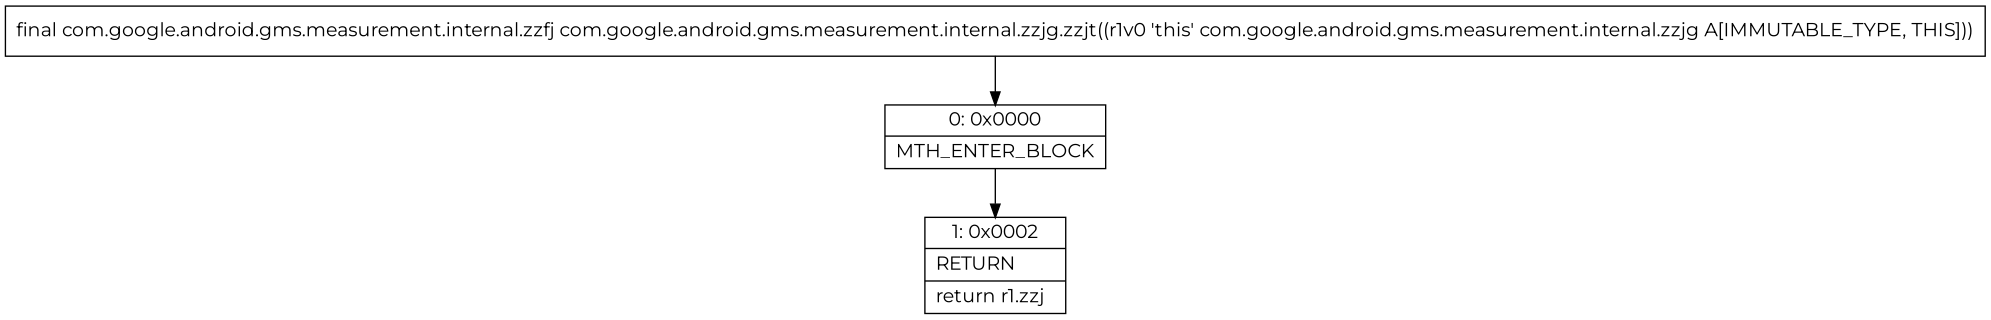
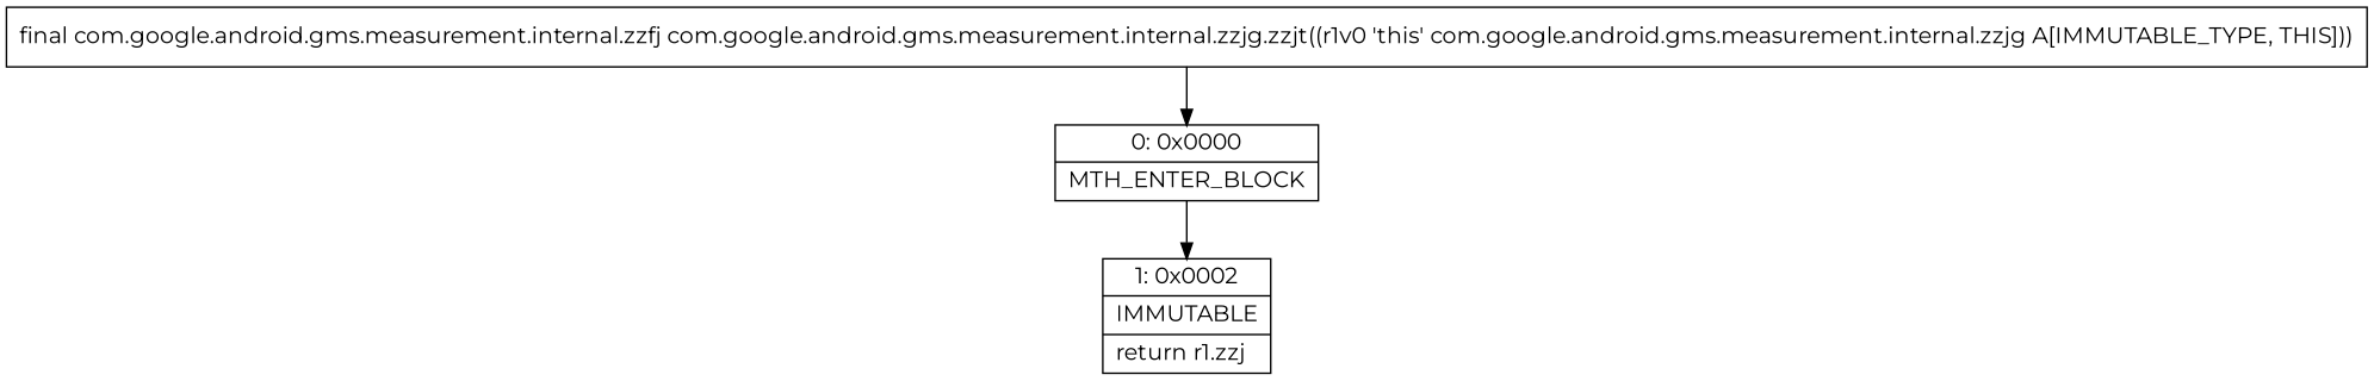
  digraph {
    fontname=Montserrat
    node [shape=record fontname=Montserrat]
    edge [fontname=Montserrat]
    n1 [label="{0\:\ 0x0000|MTH_ENTER_BLOCK\l}"]
-   n2 [label="{1\:\ 0x0002|RETURN\l|return r1.zzj\l}"]
+   n2 [label="{1\:\ 0x0002|IMMUTABLE\l|return r1.zzj\l}"]
    n3 [label="{final com.google.android.gms.measurement.internal.zzfj com.google.android.gms.measurement.internal.zzjg.zzjt((r1v0 'this' com.google.android.gms.measurement.internal.zzjg A[IMMUTABLE_TYPE, THIS])) }"]
    n1 -> n2
    n3 -> n1
  }
